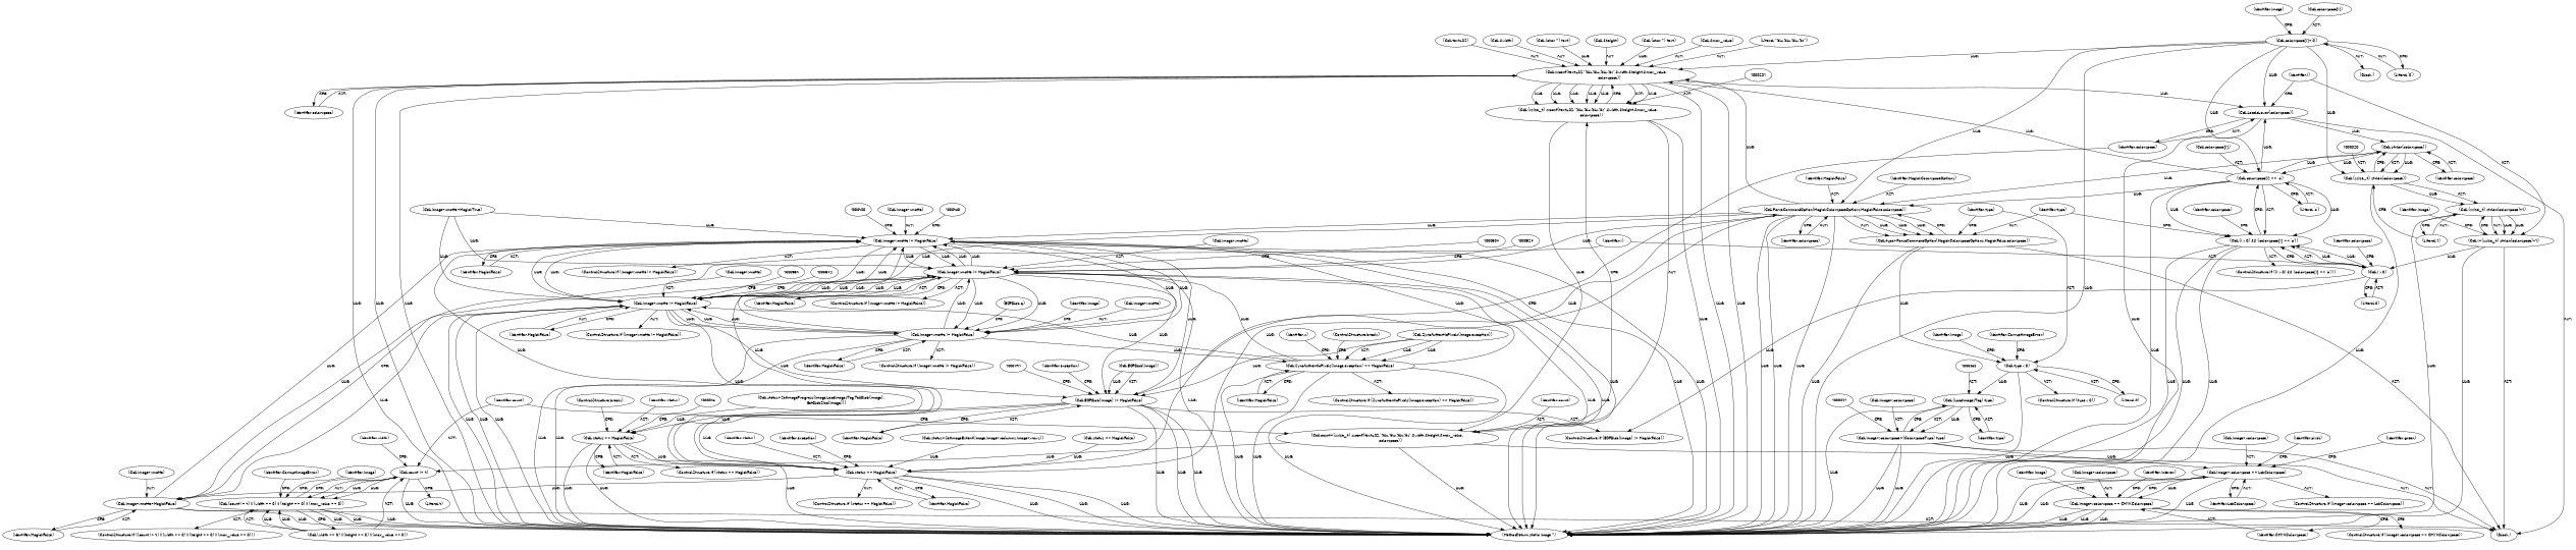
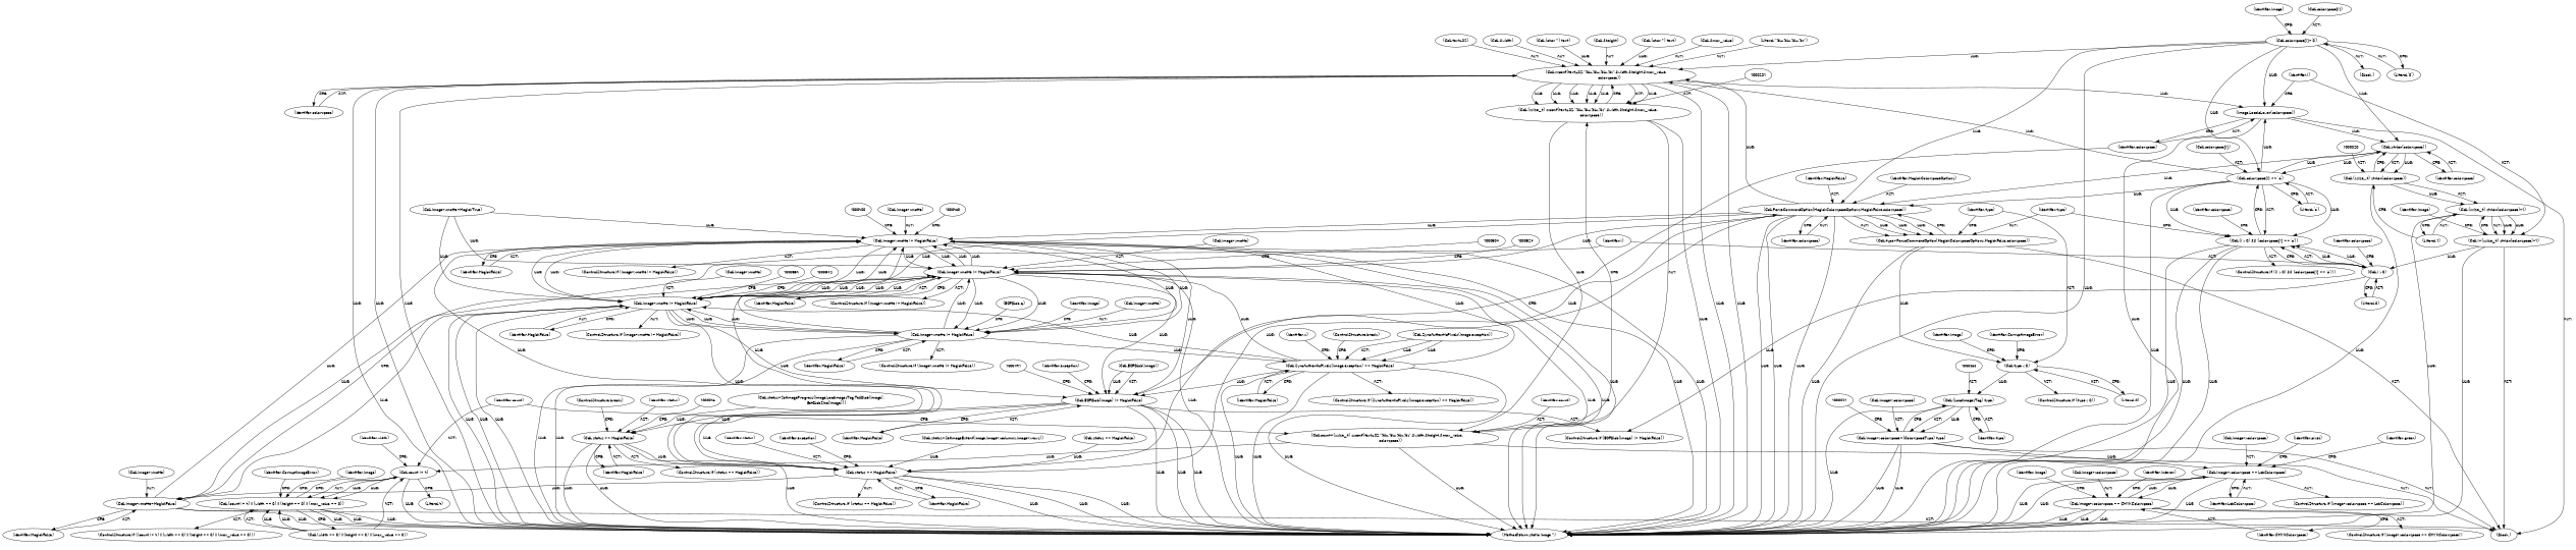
  digraph {
    fontname="Patrick Hand"
    node [fontname="Patrick Hand"]
    edge [fontname="Patrick Hand"]
    n1 [label="(Call,colorspace[i]='\0')"]
    n2 [label="(Call,sscanf(text+32,\"%lu,%lu,%lu,%s\",&width,&height,&max_value,\n      colorspace))"]
-   n3 [label="(Call,LocaleLower(colorspace))"]
+   n3 [label="(Image,LocaleLower(colorspace))"]
    n4 [label="(Call,strlen(colorspace))"]
    n5 [label="(Call,colorspace[i] == 'a')"]
    n6 [label="(Call,ParseCommandOption(MagickColorspaceOptions,MagickFalse,colorspace))"]
    n7 [label="(Block,)"]
    n8 [label="(Literal,'\0')"]
    n9 [label="(MethodReturn,static Image *)"]
    n10 [label="(Call,(ssize_t) sscanf(text+32,\"%lu,%lu,%lu,%s\",&width,&height,&max_value,\n      colorspace))"]
    n11 [label="(Identifier,colorspace)"]
    n12 [label="(Block,)"]
    n13 [label="(Identifier,colorspace)"]
    n14 [label="(Call,(ssize_t) strlen(colorspace))"]
    n15 [label="(Identifier,colorspace)"]
    n16 [label="(Call,(i > 0) && (colorspace[i] == 'a'))"]
    n17 [label="(Literal,'a')"]
    n18 [label="(Call,type=ParseCommandOption(MagickColorspaceOptions,MagickFalse,colorspace))"]
    n19 [label="(Call,image->matte != MagickFalse)"]
    n20 [label="(Call,image->matte != MagickFalse)"]
    n21 [label="(Call,image->matte != MagickFalse)"]
    n22 [label="(Call,EOFBlob(image) != MagickFalse)"]
    n23 [label="(Identifier,colorspace)"]
    n24 [label="(Call,count=(ssize_t) sscanf(text+32,\"%lu,%lu,%lu,%s\",&width,&height,&max_value,\n      colorspace))"]
    n25 [label="(Call,count != 4)"]
    n26 [label="(Call,(count != 4) || (width == 0) || (height == 0) || (max_value == 0))"]
    n27 [label="(Literal,4)"]
    n28 [label="(ControlStructure,if ((count != 4) || (width == 0) || (height == 0) || (max_value == 0)))"]
    n29 [label="(Call,(width == 0) || (height == 0) || (max_value == 0))"]
    n30 [label="(Call,status == MagickFalse)"]
    n31 [label="(Call,(ssize_t) strlen(colorspace)-1)"]
    n32 [label="(Call,i=(ssize_t) strlen(colorspace)-1)"]
    n33 [label="(Literal,1)"]
    n34 [label="(Call,i > 0)"]
    n35 [label="(Literal,0)"]
    n36 [label="(ControlStructure,if (EOFBlob(image) != MagickFalse))"]
    n37 [label="(ControlStructure,if ((i > 0) && (colorspace[i] == 'a')))"]
    n38 [label="(Call,type < 0)"]
    n39 [label="(Call,image->matte != MagickFalse)"]
    n40 [label="(Identifier,MagickFalse)"]
    n41 [label="(ControlStructure,if (image->matte != MagickFalse))"]
    n42 [label="(Identifier,MagickFalse)"]
    n43 [label="(ControlStructure,if (image->matte != MagickFalse))"]
    n44 [label="(ControlStructure,if (image->matte != MagickFalse))"]
    n45 [label="(Identifier,MagickFalse)"]
    n46 [label="(Call,status == MagickFalse)"]
    n47 [label="(Identifier,MagickFalse)"]
    n48 [label="(Call,(LoadImagesTag) type)"]
    n49 [label="(ControlStructure,if (type < 0))"]
    n50 [label="(Literal,0)"]
    n51 [label="(Call,image->colorspace=(ColorspaceType) type)"]
    n52 [label="(Identifier,type)"]
    n53 [label="(Call,image->colorspace == LabColorspace)"]
    n54 [label="(Call,image->colorspace == CMYKColorspace)"]
    n55 [label="(Identifier,LabColorspace)"]
    n56 [label="(ControlStructure,if (image->colorspace == LabColorspace))"]
    n57 [label="(Identifier,CMYKColorspace)"]
    n58 [label="(ControlStructure,if (image->colorspace == CMYKColorspace))"]
    n59 [label="(Call,image->matte=MagickFalse)"]
    n60 [label="(Identifier,MagickFalse)"]
    n61 [label="(ControlStructure,if (status == MagickFalse))"]
    n62 [label="(Call,SyncAuthenticPixels(image,exception) == MagickFalse)"]
    n63 [label="(Identifier,MagickFalse)"]
    n64 [label="(ControlStructure,if (image->matte != MagickFalse))"]
    n65 [label="(Identifier,MagickFalse)"]
    n66 [label="(ControlStructure,if (SyncAuthenticPixels(image,exception) == MagickFalse))"]
    n67 [label="(Identifier,MagickFalse)"]
    n68 [label="(Identifier,MagickFalse)"]
    n69 [label="(ControlStructure,if (status == MagickFalse))"]
    n70 [label="(Identifier,image)"]
    n71 [label="(Identifier,status)"]
    n72 [label="(Call,image->matte=MagickTrue)"]
    n73 [label="(Identifier,type)"]
    n74 [label="(Call,image->matte)"]
    n75 [label="(Call,status=SetImageProgress(image,LoadImagesTag,TellBlob(image),\n          GetBlobSize(image)))"]
    n76 [label="(Identifier,i)"]
    n77 [label="(EOFBlob,q)"]
    n78 [label="(Call,colorspace[i])"]
    n79 [label="(Identifier,exception)"]
    n80 [label="(Call,image->matte)"]
    n81 [label="(Call,(char *) text)"]
    n82 [label="(Call,image->matte)"]
    n83 [label="(Identifier,count)"]
    n84 [label="(ControlStructure,break;)"]
    n85 [label="(Identifier,colorspace)"]
    n86 [label="(Identifier,MagickFalse)"]
    n87 [label="(Identifier,image)"]
    n88 [label="(Identifier,count)"]
    n89 [label="(ControlStructure,break;)"]
    n90 [label="(Call,image->colorspace)"]
    n91 [label="(Call,&max_value)"]
    n92 [label="(Literal,\"%lu,%lu,%lu,%s\")"]
    n93 [label="(Call,image->colorspace)"]
    n94 [label="(Identifier,pixel)"]
    n95 [label="(Identifier,MagickColorspaceOptions)"]
    n96 [label="(Identifier,CorruptImageError)"]
    n97 [label="(Call,SyncAuthenticPixels(image,exception))"]
    n98 [label="(Call,text+32)"]
    n99 [label="(Call,&width)"]
    n100 [label="(Identifier,colorspace)"]
    n101 [label="(Call,image->matte)"]
    n102 [label="(Identifier,x)"]
    n103 [label="(Identifier,exception)"]
    n104 [label="(Identifier,image)"]
    n105 [label="(Identifier,image)"]
    n106 [label="(Identifier,image)"]
    n107 [label="(Call,status=SetImageExtent(image,image->columns,image->rows))"]
    n108 [label="(Identifier,CorruptImageError)"]
    n109 [label="(Identifier,status)"]
    n110 [label="(Call,(char *) text)"]
    n111 [label="(Identifier,i)"]
    n112 [label="(Identifier,width)"]
    n113 [label="(Call,image->colorspace)"]
    n114 [label="(Identifier,image)"]
    n115 [label="(Call,&height)"]
    n116 [label="(Call,status == MagickFalse)"]
    n117 [label="(Identifier,type)"]
    n118 [label="(Call,EOFBlob(image))"]
    n119 [label="(Call,colorspace[i])"]
    n120 [label="(Call,image->matte)"]
    n121 [label="(Identifier,green)"]
    n122 [label="(Identifier,indexes)"]
    1000231
    1000320
    1000368
    1000371
    1000460
    1000480
    1000507
    1000527
    1000554
    1000572
    1000791
    1000846
    n1 -> n2 [label="DDG: "]
    n1 -> n3 [label="DDG: "]
-   n1 -> n14 [label="DDG: "]
+   n1 -> n4 [label="DDG: "]
    n1 -> n5 [label="DDG: "]
    n1 -> n6 [label="DDG: "]
    n1 -> n7 [label="AST: "]
    n1 -> n8 [label="CFG: "]
    n1 -> n9 [label="DDG: "]
    n2 -> n3 [label="DDG: "]
    n2 -> n9 [label="DDG: "]
    n2 -> n9 [label="DDG: "]
    n2 -> n9 [label="DDG: "]
    n2 -> n9 [label="DDG: "]
    n2 -> n9 [label="DDG: "]
    n2 -> n10 [label="AST: "]
    n2 -> n10 [label="DDG: "]
    n2 -> n10 [label="DDG: "]
    n2 -> n10 [label="DDG: "]
    n2 -> n10 [label="DDG: "]
    n2 -> n10 [label="DDG: "]
    n2 -> n10 [label="DDG: "]
    n2 -> n11 [label="CFG: "]
    n3 -> n4 [label="DDG: "]
    n3 -> n9 [label="DDG: "]
    n3 -> n12 [label="AST: "]
    n3 -> n13 [label="CFG: "]
    n4 -> n5 [label="DDG: "]
    n4 -> n6 [label="DDG: "]
    n4 -> n14 [label="AST: "]
    n4 -> n14 [label="DDG: "]
    n4 -> n15 [label="CFG: "]
    n5 -> n2 [label="DDG: "]
    n5 -> n3 [label="DDG: "]
    n5 -> n4 [label="DDG: "]
    n5 -> n6 [label="DDG: "]
    n5 -> n9 [label="DDG: "]
    n5 -> n16 [label="AST: "]
    n5 -> n16 [label="DDG: "]
    n5 -> n16 [label="DDG: "]
    n5 -> n17 [label="CFG: "]
    n6 -> n2 [label="DDG: "]
    n6 -> n9 [label="DDG: "]
    n6 -> n9 [label="DDG: "]
    n6 -> n9 [label="DDG: "]
    n6 -> n18 [label="AST: "]
    n6 -> n18 [label="DDG: "]
    n6 -> n18 [label="DDG: "]
    n6 -> n18 [label="DDG: "]
    n6 -> n19 [label="DDG: "]
    n6 -> n20 [label="DDG: "]
    n6 -> n21 [label="DDG: "]
    n6 -> n22 [label="DDG: "]
    n6 -> n23 [label="CFG: "]
    n8 -> n1 [label="AST: "]
    n10 -> n2 [label="CFG: "]
    n10 -> n9 [label="DDG: "]
    n10 -> n24 [label="AST: "]
    n10 -> n24 [label="DDG: "]
    n11 -> n2 [label="AST: "]
    n13 -> n3 [label="AST: "]
    n13 -> n30 [label="CFG: "]
    n14 -> n4 [label="CFG: "]
    n14 -> n9 [label="DDG: "]
    n14 -> n31 [label="AST: "]
    n14 -> n31 [label="DDG: "]
    n15 -> n4 [label="AST: "]
    n16 -> n5 [label="CFG: "]
    n16 -> n9 [label="DDG: "]
    n16 -> n9 [label="DDG: "]
    n16 -> n9 [label="DDG: "]
    n16 -> n34 [label="CFG: "]
    n16 -> n37 [label="AST: "]
    n17 -> n5 [label="AST: "]
    n18 -> n6 [label="CFG: "]
    n18 -> n9 [label="DDG: "]
    n18 -> n12 [label="AST: "]
    n18 -> n38 [label="DDG: "]
    n19 -> n9 [label="DDG: "]
    n19 -> n9 [label="DDG: "]
    n19 -> n9 [label="DDG: "]
    n19 -> n20 [label="DDG: "]
    n19 -> n20 [label="DDG: "]
    n19 -> n21 [label="DDG: "]
    n19 -> n21 [label="DDG: "]
    n19 -> n22 [label="DDG: "]
    n19 -> n30 [label="DDG: "]
    n19 -> n39 [label="DDG: "]
    n19 -> n39 [label="DDG: "]
    n19 -> n40 [label="CFG: "]
    n19 -> n41 [label="AST: "]
    n20 -> n9 [label="DDG: "]
    n20 -> n9 [label="DDG: "]
    n20 -> n9 [label="DDG: "]
    n20 -> n19 [label="DDG: "]
    n20 -> n19 [label="DDG: "]
    n20 -> n21 [label="DDG: "]
    n20 -> n21 [label="DDG: "]
    n20 -> n22 [label="DDG: "]
    n20 -> n30 [label="DDG: "]
    n20 -> n39 [label="DDG: "]
    n20 -> n39 [label="DDG: "]
    n20 -> n42 [label="CFG: "]
    n20 -> n43 [label="AST: "]
    n21 -> n9 [label="DDG: "]
    n21 -> n9 [label="DDG: "]
    n21 -> n9 [label="DDG: "]
    n21 -> n19 [label="DDG: "]
    n21 -> n19 [label="DDG: "]
    n21 -> n20 [label="DDG: "]
    n21 -> n20 [label="DDG: "]
    n21 -> n22 [label="DDG: "]
    n21 -> n30 [label="DDG: "]
    n21 -> n39 [label="DDG: "]
    n21 -> n39 [label="DDG: "]
    n21 -> n44 [label="AST: "]
    n21 -> n45 [label="CFG: "]
    n22 -> n9 [label="DDG: "]
    n22 -> n9 [label="DDG: "]
    n22 -> n9 [label="DDG: "]
    n22 -> n30 [label="DDG: "]
    n22 -> n36 [label="AST: "]
    n22 -> n46 [label="DDG: "]
    n22 -> n47 [label="CFG: "]
    n23 -> n6 [label="AST: "]
    n24 -> n9 [label="DDG: "]
    n24 -> n10 [label="CFG: "]
    n24 -> n12 [label="AST: "]
    n24 -> n25 [label="DDG: "]
    n25 -> n9 [label="DDG: "]
    n25 -> n26 [label="AST: "]
    n25 -> n26 [label="DDG: "]
    n25 -> n26 [label="DDG: "]
    n25 -> n27 [label="CFG: "]
    n26 -> n9 [label="DDG: "]
    n26 -> n9 [label="DDG: "]
    n26 -> n9 [label="DDG: "]
    n26 -> n25 [label="CFG: "]
    n26 -> n28 [label="AST: "]
    n26 -> n29 [label="CFG: "]
    n29 -> n25 [label="AST: "]
    n29 -> n26 [label="AST: "]
    n29 -> n26 [label="DDG: "]
    n29 -> n26 [label="DDG: "]
    n30 -> n6 [label="DDG: "]
    n30 -> n9 [label="DDG: "]
    n30 -> n9 [label="DDG: "]
    n30 -> n9 [label="DDG: "]
    n30 -> n59 [label="DDG: "]
    n30 -> n60 [label="CFG: "]
    n30 -> n61 [label="AST: "]
    n31 -> n9 [label="DDG: "]
    n31 -> n32 [label="AST: "]
    n31 -> n32 [label="DDG: "]
    n31 -> n32 [label="DDG: "]
    n31 -> n33 [label="CFG: "]
    n32 -> n9 [label="DDG: "]
    n32 -> n12 [label="AST: "]
    n32 -> n31 [label="CFG: "]
    n32 -> n34 [label="DDG: "]
    n33 -> n14 [label="CFG: "]
    n33 -> n31 [label="AST: "]
    n34 -> n16 [label="AST: "]
    n34 -> n16 [label="DDG: "]
    n34 -> n16 [label="DDG: "]
    n34 -> n35 [label="CFG: "]
    n34 -> n36 [label="DDG: "]
    n35 -> n34 [label="AST: "]
-   n38 -> n9 [label="DDG: "]
    n38 -> n48 [label="DDG: "]
    n38 -> n49 [label="AST: "]
    n38 -> n50 [label="CFG: "]
    n39 -> n9 [label="DDG: "]
    n39 -> n9 [label="DDG: "]
    n39 -> n19 [label="DDG: "]
    n39 -> n20 [label="DDG: "]
    n39 -> n21 [label="DDG: "]
    n39 -> n62 [label="DDG: "]
    n39 -> n63 [label="CFG: "]
    n39 -> n64 [label="AST: "]
    n40 -> n19 [label="AST: "]
    n42 -> n20 [label="AST: "]
    n45 -> n21 [label="AST: "]
    n46 -> n9 [label="DDG: "]
    n46 -> n9 [label="DDG: "]
    n46 -> n9 [label="DDG: "]
    n46 -> n30 [label="DDG: "]
    n46 -> n68 [label="CFG: "]
    n46 -> n69 [label="AST: "]
    n47 -> n22 [label="AST: "]
    n48 -> n9 [label="DDG: "]
    n48 -> n51 [label="AST: "]
    n48 -> n51 [label="DDG: "]
    n48 -> n52 [label="CFG: "]
    n50 -> n38 [label="AST: "]
    n51 -> n9 [label="DDG: "]
    n51 -> n9 [label="DDG: "]
    n51 -> n12 [label="AST: "]
    n51 -> n48 [label="CFG: "]
    n51 -> n53 [label="DDG: "]
    n52 -> n48 [label="AST: "]
    n53 -> n9 [label="DDG: "]
    n53 -> n9 [label="DDG: "]
    n53 -> n9 [label="DDG: "]
    n53 -> n54 [label="DDG: "]
    n53 -> n55 [label="CFG: "]
    n53 -> n56 [label="AST: "]
    n54 -> n9 [label="DDG: "]
    n54 -> n9 [label="DDG: "]
    n54 -> n9 [label="DDG: "]
-   n54 -> n53 [label="CFG: "]
+   n54 -> n53 [label="DDG: "]
    n54 -> n57 [label="CFG: "]
-   n54 -> n58 [label="CFG: "]
+   n54 -> n58 [label="AST: "]
    n55 -> n53 [label="AST: "]
    n57 -> n54 [label="AST: "]
    n59 -> n9 [label="DDG: "]
    n59 -> n12 [label="AST: "]
    n59 -> n19 [label="DDG: "]
    n59 -> n20 [label="DDG: "]
    n59 -> n21 [label="DDG: "]
    n59 -> n65 [label="CFG: "]
    n60 -> n30 [label="AST: "]
    n62 -> n9 [label="DDG: "]
    n62 -> n9 [label="DDG: "]
    n62 -> n9 [label="DDG: "]
    n62 -> n19 [label="DDG: "]
    n62 -> n20 [label="DDG: "]
    n62 -> n21 [label="DDG: "]
-   n97 -> n22 [label="DDG: "]
+   n62 -> n22 [label="DDG: "]
    n62 -> n66 [label="AST: "]
    n62 -> n67 [label="CFG: "]
    n63 -> n39 [label="AST: "]
    n65 -> n59 [label="AST: "]
    n67 -> n62 [label="AST: "]
    n68 -> n46 [label="AST: "]
    n70 -> n54 [label="CFG: "]
    n71 -> n30 [label="AST: "]
    n72 -> n19 [label="DDG: "]
    n72 -> n20 [label="DDG: "]
    n72 -> n21 [label="DDG: "]
    n73 -> n16 [label="CFG: "]
    n73 -> n18 [label="AST: "]
    n74 -> n39 [label="AST: "]
    n75 -> n46 [label="DDG: "]
    n76 -> n3 [label="CFG: "]
    n76 -> n32 [label="AST: "]
    n77 -> n39 [label="CFG: "]
    n78 -> n5 [label="AST: "]
    n79 -> n30 [label="CFG: "]
    n80 -> n21 [label="AST: "]
    n81 -> n2 [label="DDG: "]
    n82 -> n59 [label="AST: "]
    n83 -> n24 [label="CFG: "]
    n83 -> n25 [label="AST: "]
    n84 -> n46 [label="CFG: "]
    n85 -> n16 [label="CFG: "]
    n86 -> n6 [label="AST: "]
    n87 -> n26 [label="CFG: "]
    n88 -> n24 [label="AST: "]
    n89 -> n62 [label="CFG: "]
    n90 -> n53 [label="AST: "]
    n91 -> n2 [label="AST: "]
    n92 -> n2 [label="AST: "]
    n93 -> n54 [label="AST: "]
    n94 -> n53 [label="CFG: "]
    n95 -> n6 [label="AST: "]
    n96 -> n26 [label="CFG: "]
    n97 -> n62 [label="AST: "]
    n97 -> n62 [label="DDG: "]
    n97 -> n62 [label="DDG: "]
    n98 -> n2 [label="AST: "]
    n99 -> n2 [label="AST: "]
    n100 -> n34 [label="CFG: "]
    n101 -> n19 [label="AST: "]
    n102 -> n62 [label="CFG: "]
    n103 -> n22 [label="CFG: "]
    n104 -> n39 [label="CFG: "]
    n105 -> n38 [label="CFG: "]
    n106 -> n1 [label="CFG: "]
    n107 -> n30 [label="DDG: "]
    n108 -> n38 [label="CFG: "]
    n109 -> n46 [label="AST: "]
    n110 -> n2 [label="DDG: "]
    n111 -> n34 [label="AST: "]
    n111 -> n59 [label="CFG: "]
    n112 -> n25 [label="CFG: "]
    n113 -> n51 [label="AST: "]
    n114 -> n32 [label="CFG: "]
    n115 -> n2 [label="AST: "]
    n116 -> n30 [label="DDG: "]
    n117 -> n18 [label="CFG: "]
    n117 -> n38 [label="AST: "]
    n118 -> n22 [label="AST: "]
    n118 -> n22 [label="DDG: "]
    n119 -> n1 [label="AST: "]
    n120 -> n20 [label="AST: "]
    n121 -> n53 [label="CFG: "]
    n122 -> n54 [label="CFG: "]
    1000231 -> n10 [label="AST: "]
    1000320 -> n14 [label="AST: "]
    1000368 -> n48 [label="AST: "]
    1000371 -> n51 [label="CFG: "]
    1000460 -> n19 [label="CFG: "]
    1000480 -> n19 [label="CFG: "]
    1000507 -> n20 [label="CFG: "]
    1000527 -> n20 [label="CFG: "]
    1000554 -> n21 [label="CFG: "]
    1000572 -> n21 [label="CFG: "]
    1000791 -> n22 [label="CFG: "]
    1000846 -> n46 [label="CFG: "]
  }
